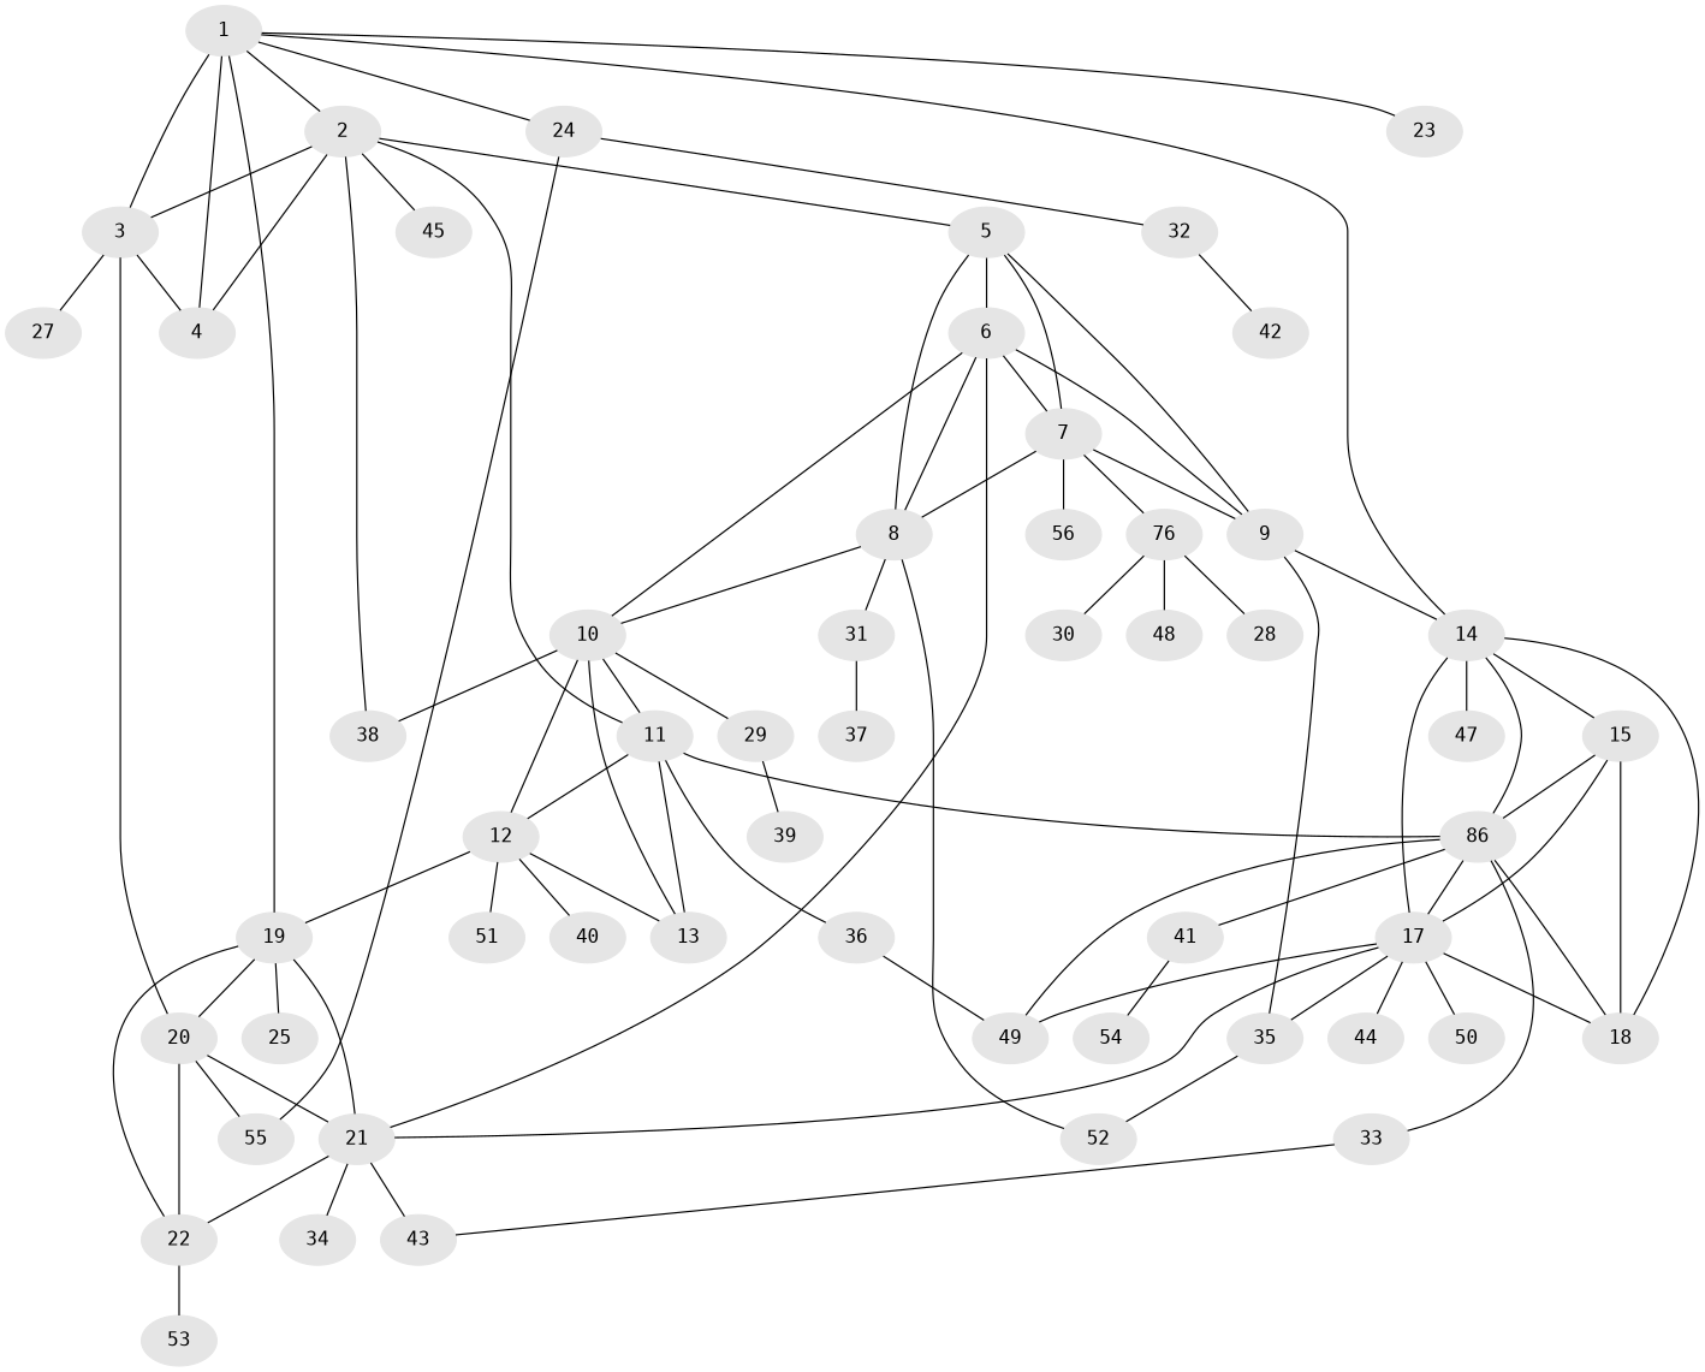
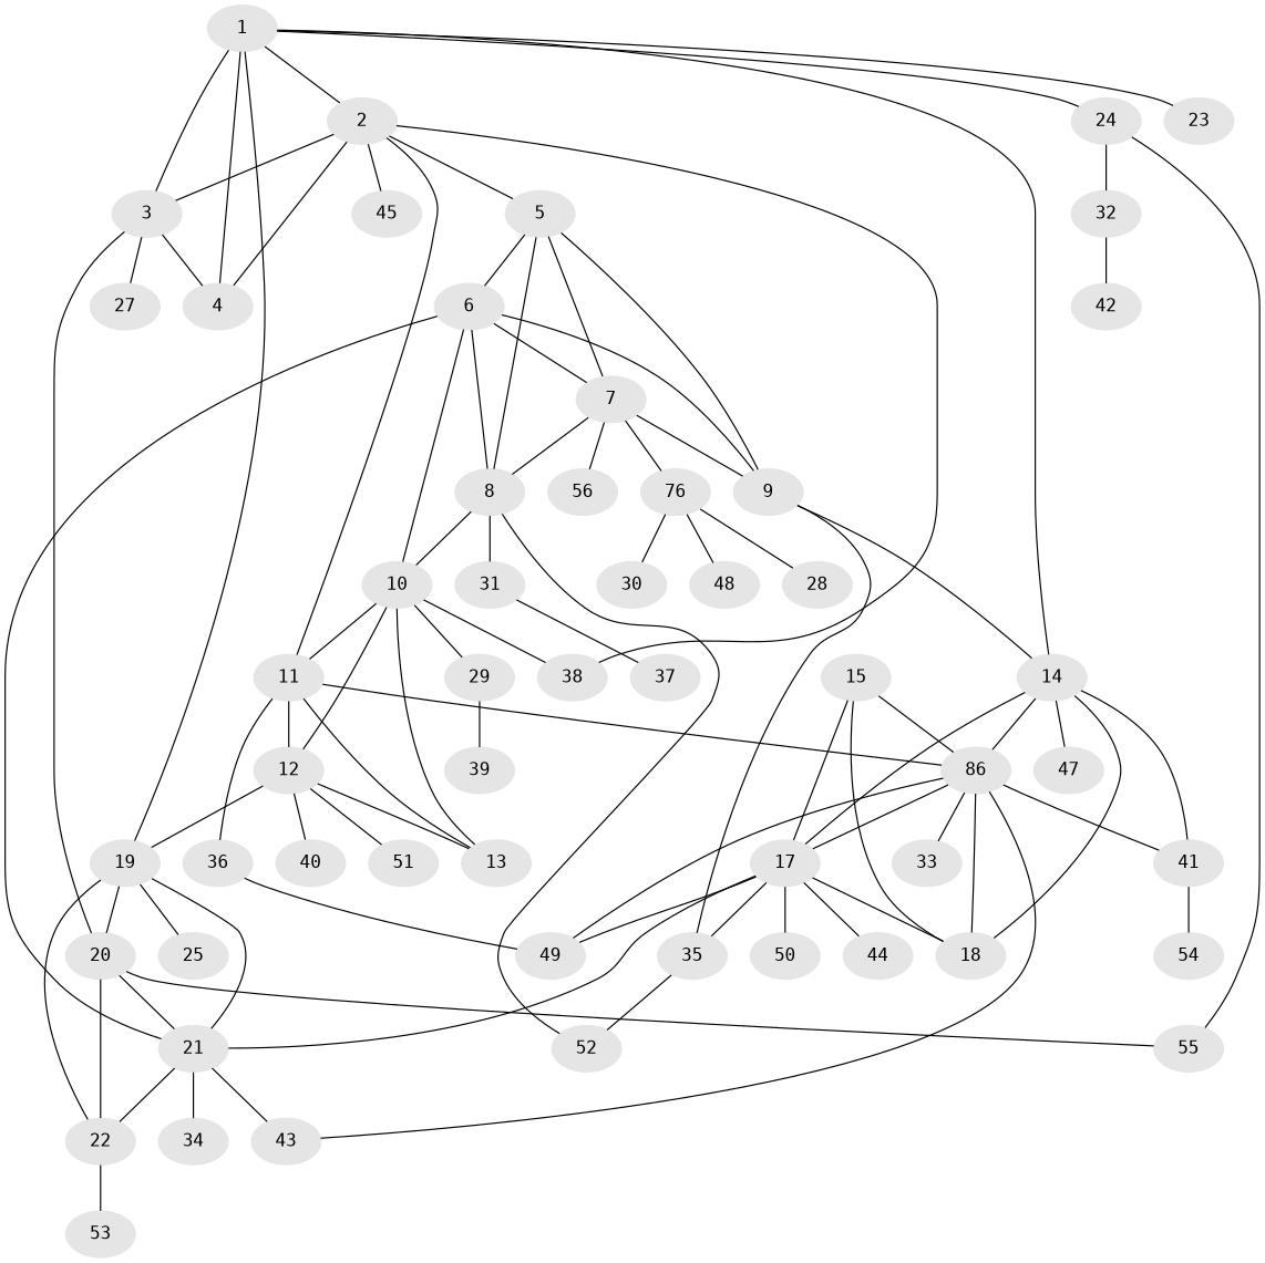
  graph {
    fontname="DejaVu Sans Mono"
    node [color=gray90 fontname="DejaVu Sans Mono" style=filled]
    edge [fontname="DejaVu Sans Mono" weight=1.0]
    1
    2
    3
    4
    14
    19
    23
    24
    5
    11
    38
    45
    20
    27
    n15 [label=86]
    15
    17
    18
    47
    21
    22
    25
    55
    32
    6
    7
    8
    9
    12
    13
    36
    10
    n33 [label=76]
    56
    31
    52
    35
    29
    43
    34
    28
    30
    48
    37
    40
    51
    39
    33
    41
    49
    44
    50
    54
    53
    42
    1 -- 2 [weight=2.0]
    1 -- 3 [weight=2.0]
    1 -- 4 [weight=4.0]
    1 -- 14
    1 -- 19
    1 -- 23
    1 -- 24
    2 -- 3
    2 -- 4
    2 -- 5
    2 -- 11
    2 -- 38
    2 -- 45
    3 -- 4
    3 -- 20
    3 -- 27 [weight=2.0]
    14 -- n15
-   14 -- 15
+   14 -- 41
    14 -- 17
    14 -- 18
    14 -- 47 [weight=2.0]
    19 -- 20 [weight=2.0]
    19 -- 21
    19 -- 22
    19 -- 25
    24 -- 55
    24 -- 32
    5 -- 6
    5 -- 7
    5 -- 8
    5 -- 9
    11 -- n15
    11 -- 12
    11 -- 13
    11 -- 36
    20 -- 21 [weight=2.0]
    20 -- 22 [weight=2.0]
    20 -- 55
    n15 -- 17
    n15 -- 18
-   33 -- 43
+   n15 -- 43
    n15 -- 33
    n15 -- 41
    n15 -- 49
    15 -- n15
    15 -- 17
    15 -- 18 [weight=4.0]
    17 -- 18
    17 -- 21
    17 -- 35
    17 -- 49
    17 -- 44
    17 -- 50
    21 -- 22
    21 -- 43 [weight=2.0]
    21 -- 34
    22 -- 53
    32 -- 42
    6 -- 21
    6 -- 7
    6 -- 8
    6 -- 9 [weight=2.0]
    6 -- 10
    7 -- 8
    7 -- 9
    7 -- n33
    7 -- 56
    8 -- 10
    8 -- 31
    8 -- 52
    9 -- 14
    9 -- 35
    12 -- 19
    12 -- 13
    12 -- 40
    12 -- 51
    36 -- 49 [weight=2.0]
    10 -- 11 [weight=2.0]
    10 -- 38
    10 -- 12 [weight=2.0]
    10 -- 13 [weight=5.0]
    10 -- 29
    n33 -- 28
    n33 -- 30
    n33 -- 48
    31 -- 37
    35 -- 52
    29 -- 39
    41 -- 54
  }
